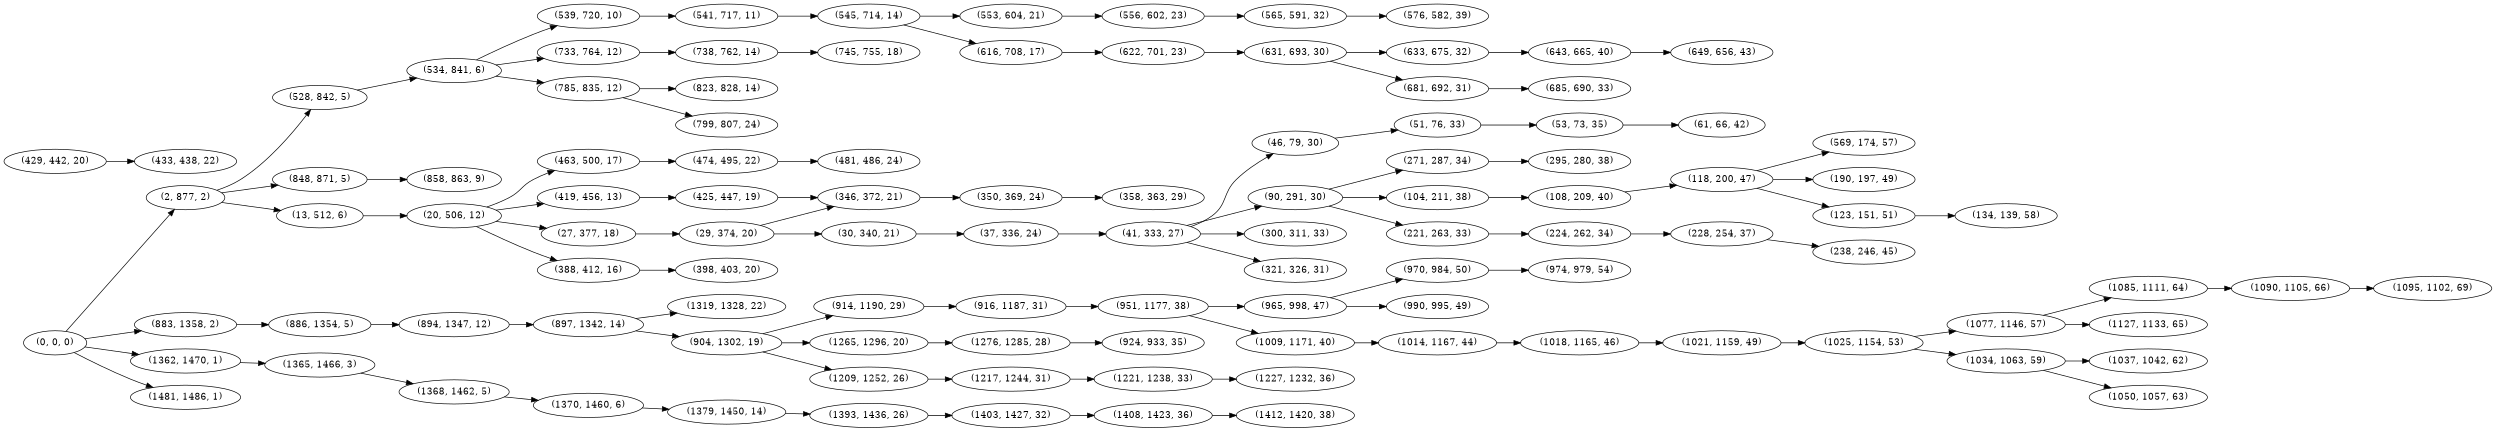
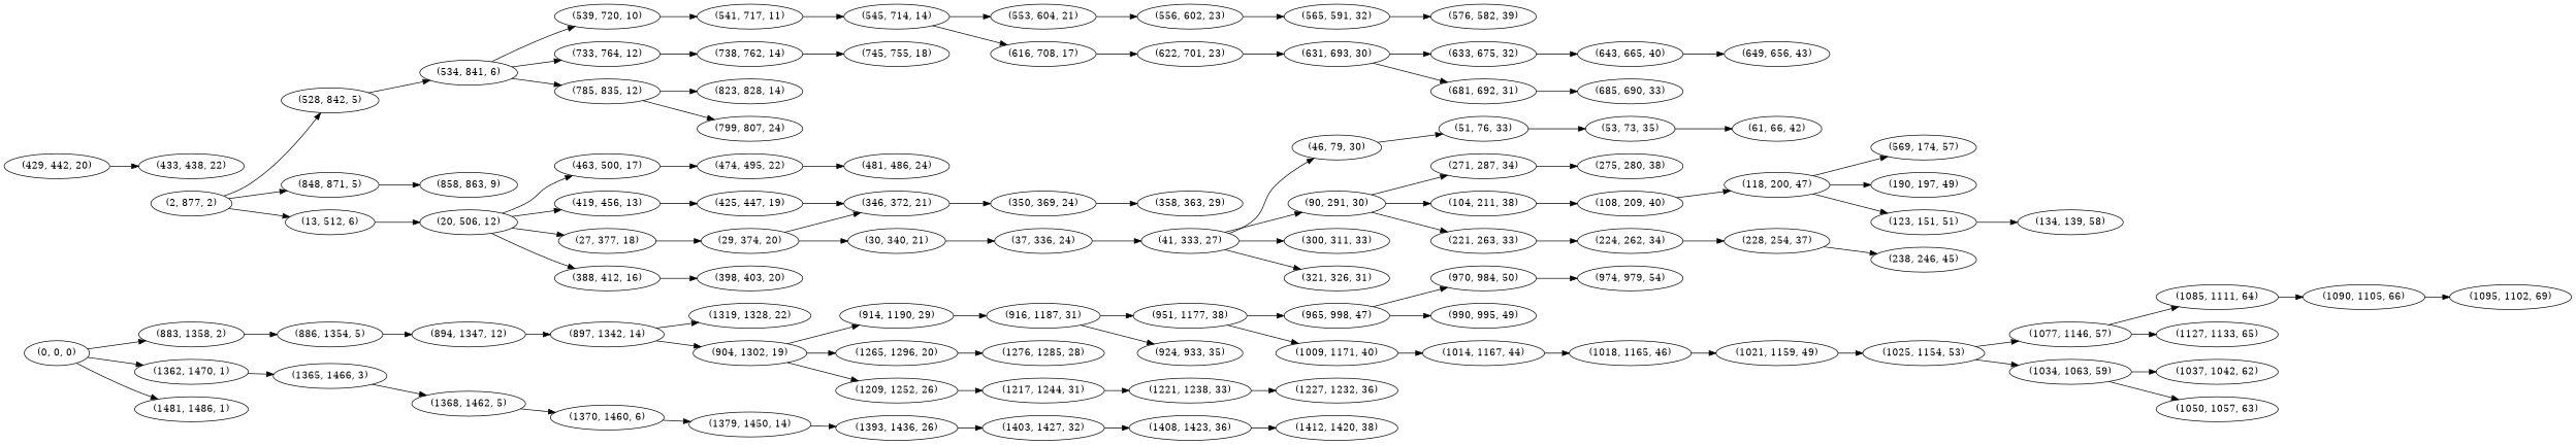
  digraph {
    rankdir=LR
    "(0, 0, 0)"
    "(2, 877, 2)"
    "(883, 1358, 2)"
    "(1362, 1470, 1)"
    "(1481, 1486, 1)"
    "(13, 512, 6)"
    "(528, 842, 5)"
    "(848, 871, 5)"
    "(886, 1354, 5)"
    "(1365, 1466, 3)"
    "(20, 506, 12)"
    "(534, 841, 6)"
    "(858, 863, 9)"
    "(27, 377, 18)"
    "(388, 412, 16)"
    "(419, 456, 13)"
    "(463, 500, 17)"
    "(29, 374, 20)"
    "(398, 403, 20)"
    "(425, 447, 19)"
    "(474, 495, 22)"
    "(30, 340, 21)"
    "(346, 372, 21)"
    "(37, 336, 24)"
    "(350, 369, 24)"
    "(41, 333, 27)"
    "(46, 79, 30)"
    "(90, 291, 30)"
    "(300, 311, 33)"
    "(321, 326, 31)"
    "(51, 76, 33)"
    "(104, 211, 38)"
    "(221, 263, 33)"
    "(271, 287, 34)"
    "(53, 73, 35)"
    "(61, 66, 42)"
    "(108, 209, 40)"
    "(224, 262, 34)"
-   "(275, 280, 38)" [label="(295, 280, 38)"]
+   "(275, 280, 38)"
    "(118, 200, 47)"
    "(123, 151, 51)"
    n42 [label="(569, 174, 57)"]
    "(190, 197, 49)"
    "(134, 139, 58)"
    "(228, 254, 37)"
    "(238, 246, 45)"
    "(358, 363, 29)"
    "(429, 442, 20)"
    "(433, 438, 22)"
    "(481, 486, 24)"
    "(539, 720, 10)"
    "(733, 764, 12)"
    "(785, 835, 12)"
    "(541, 717, 11)"
    "(738, 762, 14)"
    "(799, 807, 24)"
    "(823, 828, 14)"
    "(545, 714, 14)"
    "(553, 604, 21)"
    "(616, 708, 17)"
    "(556, 602, 23)"
    "(622, 701, 23)"
    "(565, 591, 32)"
    "(576, 582, 39)"
    "(631, 693, 30)"
    "(633, 675, 32)"
    "(681, 692, 31)"
    "(643, 665, 40)"
    "(685, 690, 33)"
    "(649, 656, 43)"
    "(745, 755, 18)"
    "(894, 1347, 12)"
    "(897, 1342, 14)"
    "(904, 1302, 19)"
    "(1319, 1328, 22)"
    "(914, 1190, 29)"
    "(1209, 1252, 26)"
    "(1265, 1296, 20)"
    "(916, 1187, 31)"
    "(1217, 1244, 31)"
    "(1276, 1285, 28)"
    "(924, 933, 35)"
    "(951, 1177, 38)"
    "(965, 998, 47)"
    "(1009, 1171, 40)"
    "(970, 984, 50)"
    "(990, 995, 49)"
    "(1014, 1167, 44)"
    "(974, 979, 54)"
    "(1018, 1165, 46)"
    "(1021, 1159, 49)"
    "(1025, 1154, 53)"
    "(1034, 1063, 59)"
    "(1077, 1146, 57)"
    "(1037, 1042, 62)"
    "(1050, 1057, 63)"
    "(1085, 1111, 64)"
    "(1127, 1133, 65)"
    "(1090, 1105, 66)"
    "(1095, 1102, 69)"
    "(1221, 1238, 33)"
    "(1227, 1232, 36)"
    "(1368, 1462, 5)"
    "(1370, 1460, 6)"
    "(1379, 1450, 14)"
    "(1393, 1436, 26)"
    "(1403, 1427, 32)"
    "(1408, 1423, 36)"
    "(1412, 1420, 38)"
-   "(0, 0, 0)" -> "(2, 877, 2)"
    "(0, 0, 0)" -> "(883, 1358, 2)"
    "(0, 0, 0)" -> "(1362, 1470, 1)"
    "(0, 0, 0)" -> "(1481, 1486, 1)"
    "(2, 877, 2)" -> "(13, 512, 6)"
    "(2, 877, 2)" -> "(528, 842, 5)"
    "(2, 877, 2)" -> "(848, 871, 5)"
    "(883, 1358, 2)" -> "(886, 1354, 5)"
    "(1362, 1470, 1)" -> "(1365, 1466, 3)"
    "(13, 512, 6)" -> "(20, 506, 12)"
    "(528, 842, 5)" -> "(534, 841, 6)"
    "(848, 871, 5)" -> "(858, 863, 9)"
    "(886, 1354, 5)" -> "(894, 1347, 12)"
    "(1365, 1466, 3)" -> "(1368, 1462, 5)"
    "(20, 506, 12)" -> "(27, 377, 18)"
    "(20, 506, 12)" -> "(388, 412, 16)"
    "(20, 506, 12)" -> "(419, 456, 13)"
    "(20, 506, 12)" -> "(463, 500, 17)"
    "(534, 841, 6)" -> "(539, 720, 10)"
    "(534, 841, 6)" -> "(733, 764, 12)"
    "(534, 841, 6)" -> "(785, 835, 12)"
    "(27, 377, 18)" -> "(29, 374, 20)"
    "(388, 412, 16)" -> "(398, 403, 20)"
    "(419, 456, 13)" -> "(425, 447, 19)"
    "(463, 500, 17)" -> "(474, 495, 22)"
    "(29, 374, 20)" -> "(30, 340, 21)"
    "(29, 374, 20)" -> "(346, 372, 21)"
    "(425, 447, 19)" -> "(346, 372, 21)"
    "(474, 495, 22)" -> "(481, 486, 24)"
    "(30, 340, 21)" -> "(37, 336, 24)"
    "(346, 372, 21)" -> "(350, 369, 24)"
    "(37, 336, 24)" -> "(41, 333, 27)"
    "(350, 369, 24)" -> "(358, 363, 29)"
    "(41, 333, 27)" -> "(46, 79, 30)"
    "(41, 333, 27)" -> "(90, 291, 30)"
    "(41, 333, 27)" -> "(300, 311, 33)"
    "(41, 333, 27)" -> "(321, 326, 31)"
    "(46, 79, 30)" -> "(51, 76, 33)"
    "(90, 291, 30)" -> "(104, 211, 38)"
    "(90, 291, 30)" -> "(221, 263, 33)"
    "(90, 291, 30)" -> "(271, 287, 34)"
    "(51, 76, 33)" -> "(53, 73, 35)"
    "(104, 211, 38)" -> "(108, 209, 40)"
    "(221, 263, 33)" -> "(224, 262, 34)"
    "(271, 287, 34)" -> "(275, 280, 38)"
    "(53, 73, 35)" -> "(61, 66, 42)"
    "(108, 209, 40)" -> "(118, 200, 47)"
    "(224, 262, 34)" -> "(228, 254, 37)"
    "(118, 200, 47)" -> "(123, 151, 51)"
    "(118, 200, 47)" -> n42
    "(118, 200, 47)" -> "(190, 197, 49)"
    "(123, 151, 51)" -> "(134, 139, 58)"
    "(228, 254, 37)" -> "(238, 246, 45)"
    "(429, 442, 20)" -> "(433, 438, 22)"
    "(539, 720, 10)" -> "(541, 717, 11)"
    "(733, 764, 12)" -> "(738, 762, 14)"
    "(785, 835, 12)" -> "(799, 807, 24)"
    "(785, 835, 12)" -> "(823, 828, 14)"
    "(541, 717, 11)" -> "(545, 714, 14)"
    "(738, 762, 14)" -> "(745, 755, 18)"
    "(545, 714, 14)" -> "(553, 604, 21)"
    "(545, 714, 14)" -> "(616, 708, 17)"
    "(553, 604, 21)" -> "(556, 602, 23)"
    "(616, 708, 17)" -> "(622, 701, 23)"
    "(556, 602, 23)" -> "(565, 591, 32)"
    "(622, 701, 23)" -> "(631, 693, 30)"
    "(565, 591, 32)" -> "(576, 582, 39)"
    "(631, 693, 30)" -> "(633, 675, 32)"
    "(631, 693, 30)" -> "(681, 692, 31)"
    "(633, 675, 32)" -> "(643, 665, 40)"
    "(681, 692, 31)" -> "(685, 690, 33)"
    "(643, 665, 40)" -> "(649, 656, 43)"
    "(894, 1347, 12)" -> "(897, 1342, 14)"
    "(897, 1342, 14)" -> "(904, 1302, 19)"
    "(897, 1342, 14)" -> "(1319, 1328, 22)"
    "(904, 1302, 19)" -> "(914, 1190, 29)"
    "(904, 1302, 19)" -> "(1209, 1252, 26)"
    "(904, 1302, 19)" -> "(1265, 1296, 20)"
    "(914, 1190, 29)" -> "(916, 1187, 31)"
    "(1209, 1252, 26)" -> "(1217, 1244, 31)"
    "(1265, 1296, 20)" -> "(1276, 1285, 28)"
-   "(1276, 1285, 28)" -> "(924, 933, 35)"
+   "(916, 1187, 31)" -> "(924, 933, 35)"
    "(916, 1187, 31)" -> "(951, 1177, 38)"
    "(1217, 1244, 31)" -> "(1221, 1238, 33)"
    "(951, 1177, 38)" -> "(965, 998, 47)"
    "(951, 1177, 38)" -> "(1009, 1171, 40)"
    "(965, 998, 47)" -> "(970, 984, 50)"
    "(965, 998, 47)" -> "(990, 995, 49)"
    "(1009, 1171, 40)" -> "(1014, 1167, 44)"
    "(970, 984, 50)" -> "(974, 979, 54)"
    "(1014, 1167, 44)" -> "(1018, 1165, 46)"
    "(1018, 1165, 46)" -> "(1021, 1159, 49)"
    "(1021, 1159, 49)" -> "(1025, 1154, 53)"
    "(1025, 1154, 53)" -> "(1034, 1063, 59)"
    "(1025, 1154, 53)" -> "(1077, 1146, 57)"
    "(1034, 1063, 59)" -> "(1037, 1042, 62)"
    "(1034, 1063, 59)" -> "(1050, 1057, 63)"
    "(1077, 1146, 57)" -> "(1085, 1111, 64)"
    "(1077, 1146, 57)" -> "(1127, 1133, 65)"
    "(1085, 1111, 64)" -> "(1090, 1105, 66)"
    "(1090, 1105, 66)" -> "(1095, 1102, 69)"
    "(1221, 1238, 33)" -> "(1227, 1232, 36)"
    "(1368, 1462, 5)" -> "(1370, 1460, 6)"
    "(1370, 1460, 6)" -> "(1379, 1450, 14)"
    "(1379, 1450, 14)" -> "(1393, 1436, 26)"
    "(1393, 1436, 26)" -> "(1403, 1427, 32)"
    "(1403, 1427, 32)" -> "(1408, 1423, 36)"
    "(1408, 1423, 36)" -> "(1412, 1420, 38)"
  }
